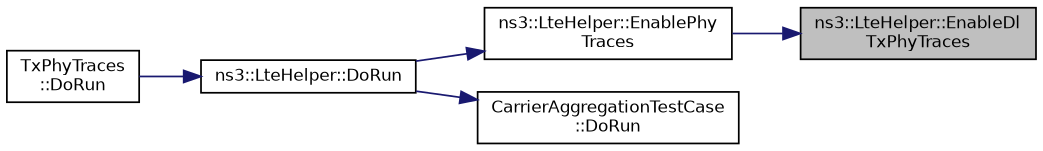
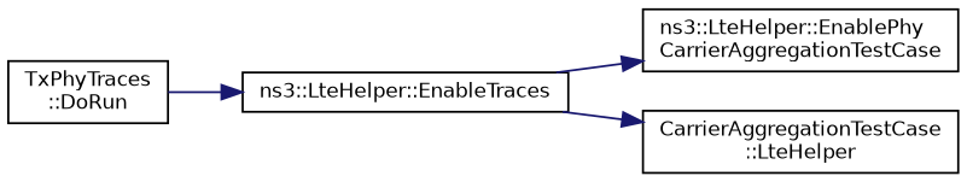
  digraph {
    rankdir=RL
    node [color=black fillcolor=white fontname=Helvetica fontsize=10 shape=record style=filled]
    edge [color=midnightblue dir=back fontname=Helvetica fontsize=10 labelfontname=Helvetica labelfontsize=10 style=solid]
-   n1 [fillcolor=grey75 fontcolor=black height=0.2 label="ns3::LteHelper::EnableDl\lTxPhyTraces" width=0.4]
-   n2 [height=0.2 label="ns3::LteHelper::EnablePhy\lTraces" width=0.4]
-   n3 [height=0.2 label="ns3::LteHelper::DoRun" width=0.4]
+   n2 [height=0.2 label="ns3::LteHelper::EnablePhy\lCarrierAggregationTestCase" width=0.4]
+   n3 [height=0.2 label="ns3::LteHelper::EnableTraces" width=0.4]
    n4 [height=0.2 label="TxPhyTraces\l::DoRun" width=0.4]
-   n5 [height=0.2 label="CarrierAggregationTestCase\l::DoRun" width=0.4]
-   n1 -> n2
+   n5 [height=0.2 label="CarrierAggregationTestCase\l::LteHelper" width=0.4]
    n2 -> n3
    n3 -> n4
    n5 -> n3
  }
